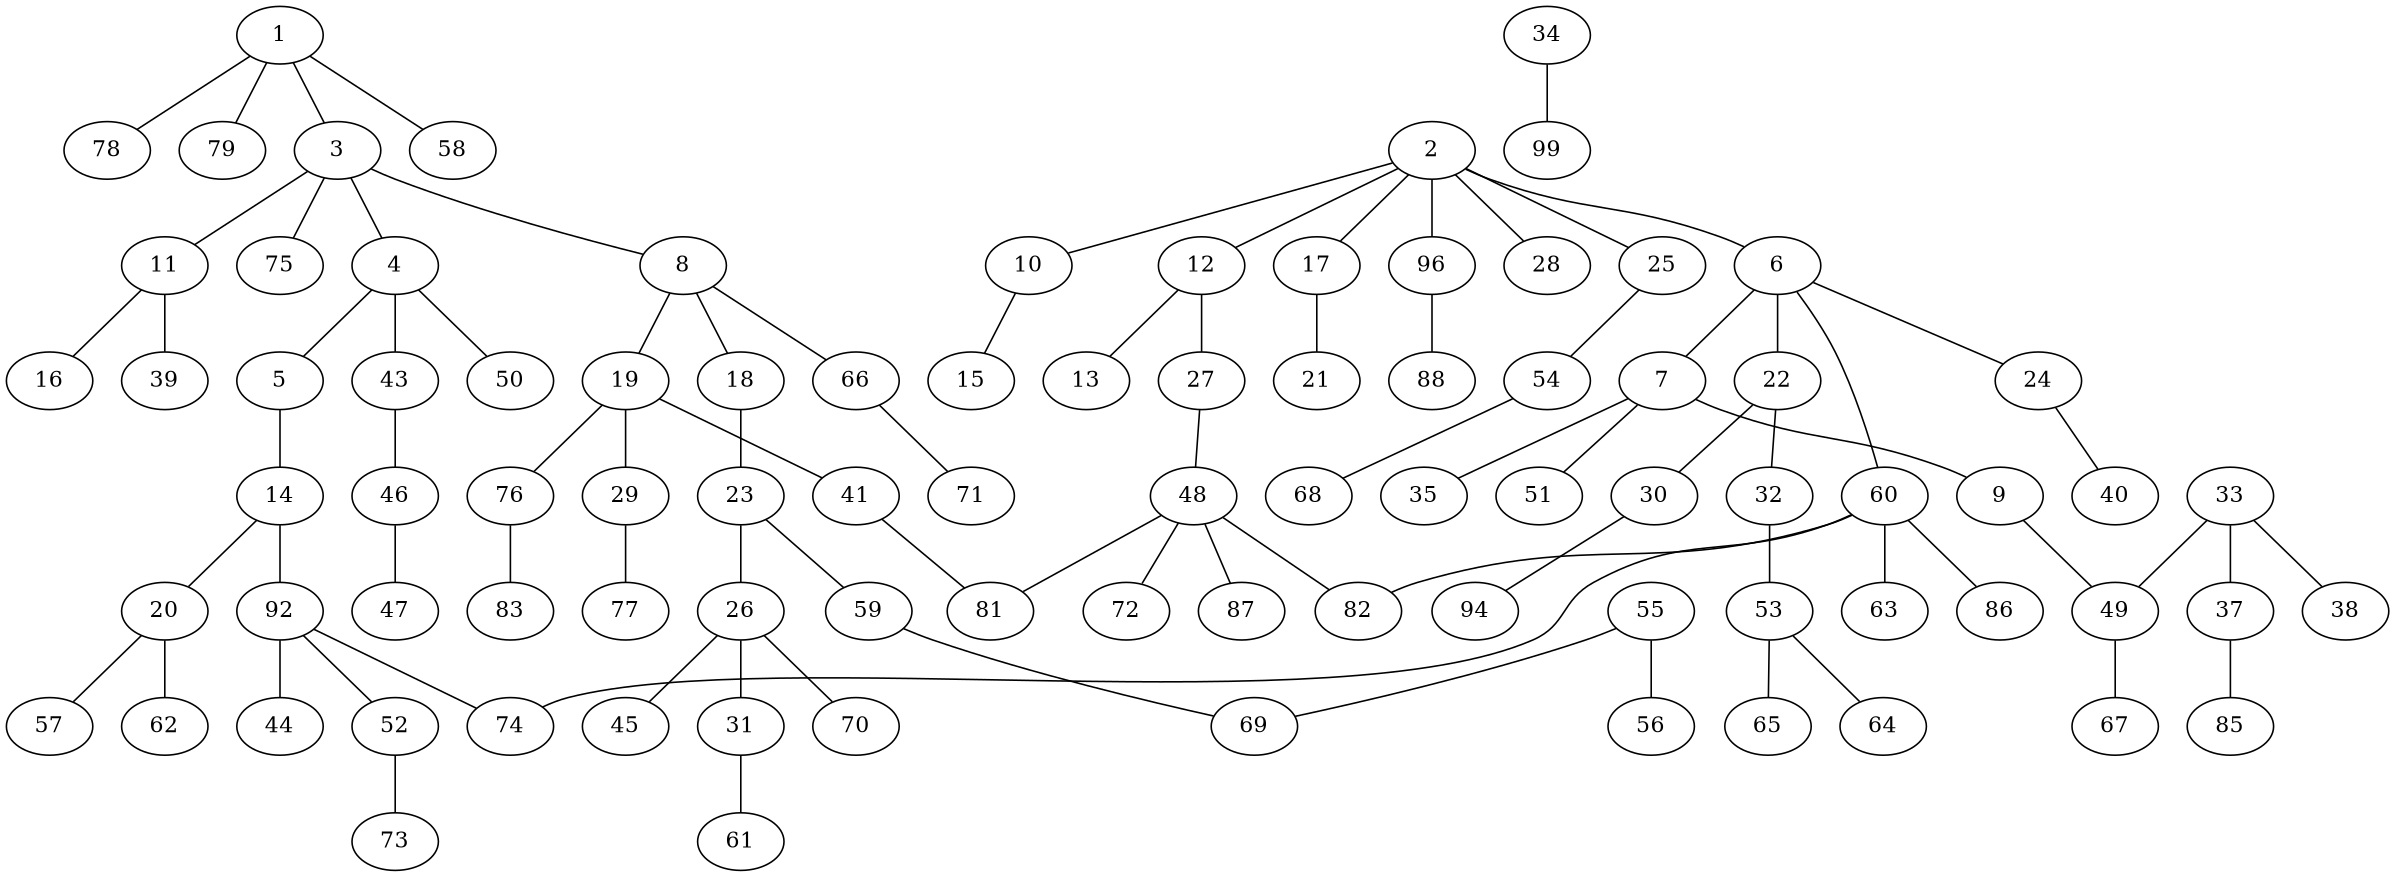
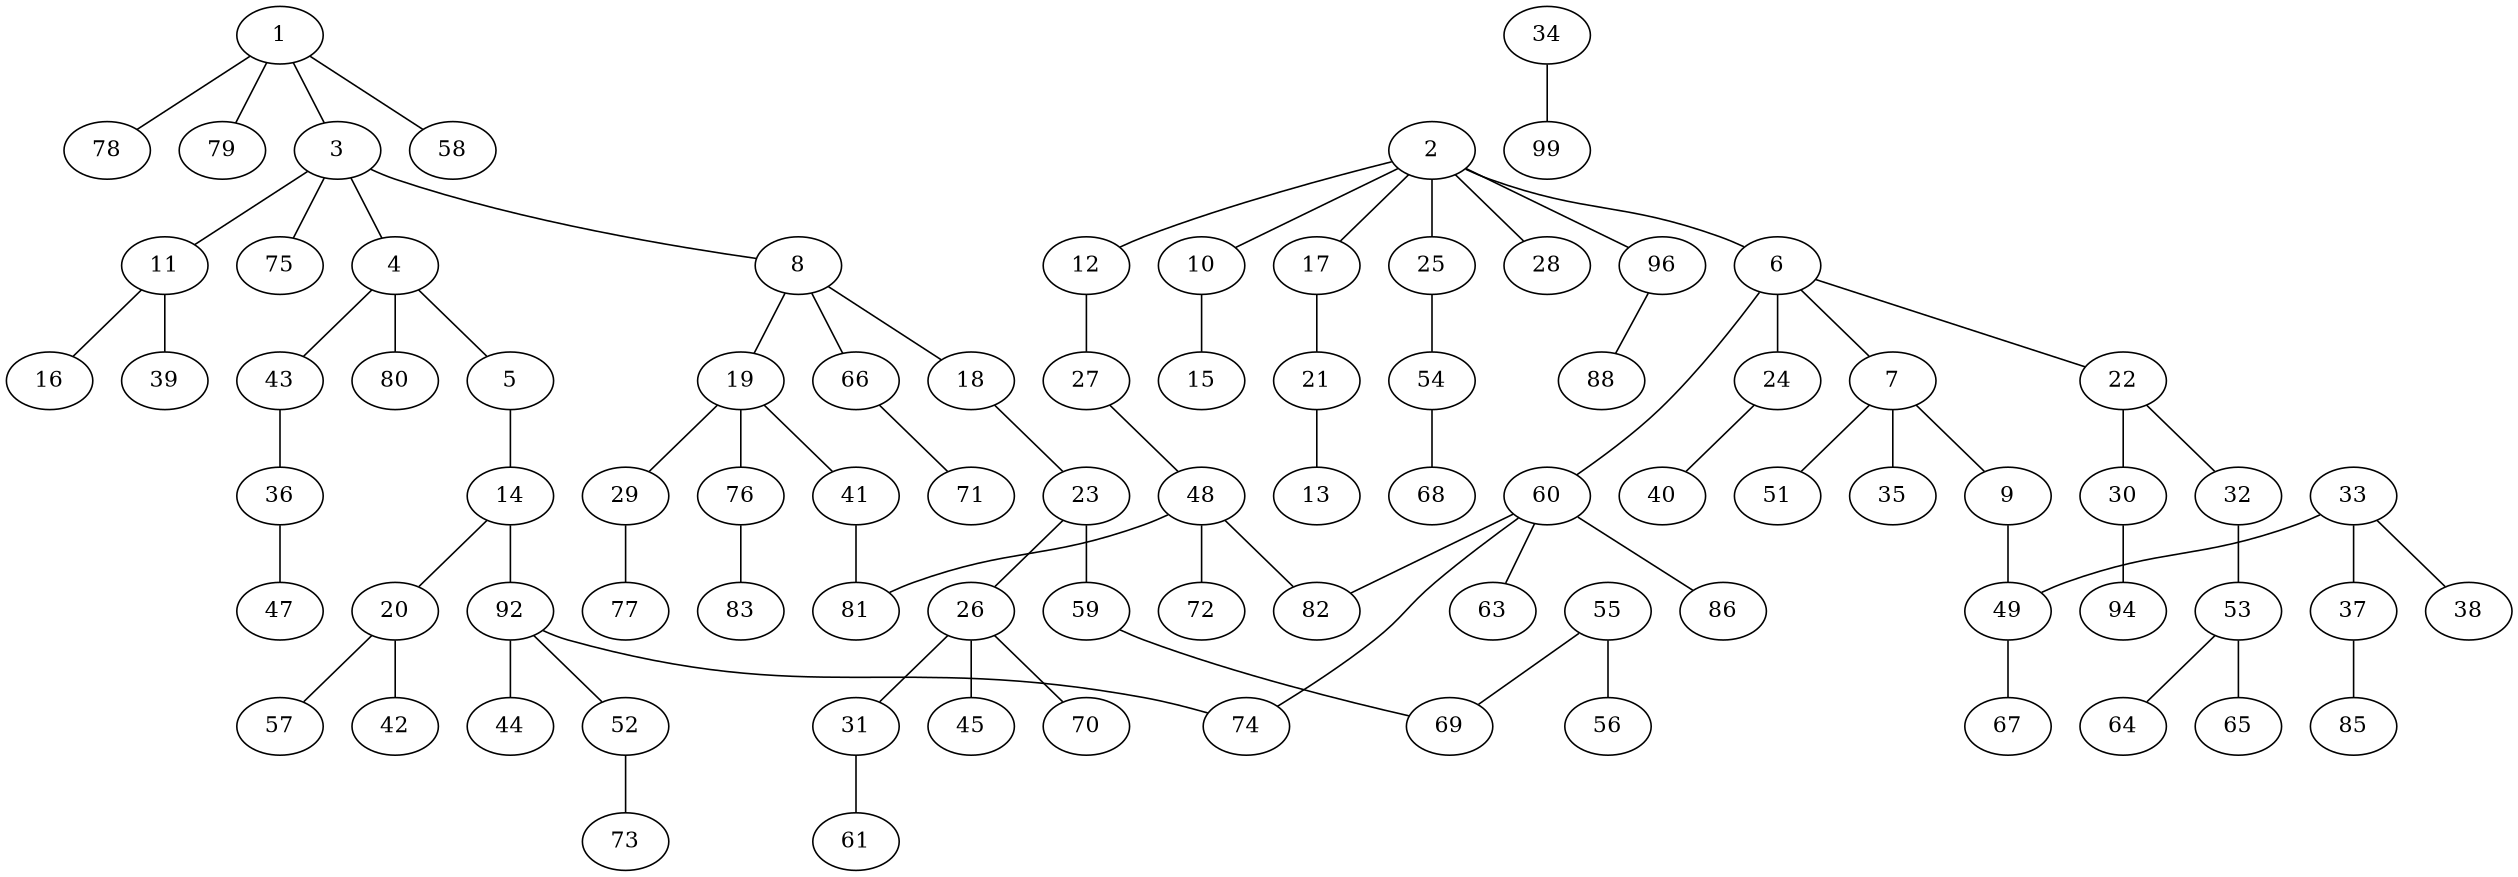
  graph {
    1
    3
    58
    78
    79
    2
    6
    10
    12
    17
    25
    28
    n13 [label=96]
    4
    8
    11
    75
    7
    22
    24
    60
    15
    13
    27
    21
    54
    88
    5
    43
-   80 [label=50]
+   80
    18
    19
    66
    16
    39
    9
    35
    51
    30
    32
    40
    82
    63
    86
    74
    48
    68
    14
-   46
+   46 [label=36]
    23
    29
    41
    76
    33
    49
    37
    38
    71
    20
    n60 [label=92]
    47
    57
-   62
+   62 [label=42]
    44
    52
    n66 [label=94]
    53
    67
    26
    59
    77
    81
    83
    85
    n75 [label=99]
    34
    72
-   87
    73
    31
    45
    70
    69
    64
    65
    61
    55
    56
    1 -- 3
    1 -- 58
    1 -- 78
    1 -- 79
    3 -- 4
    3 -- 8
    3 -- 11
    3 -- 75
    2 -- 6
    2 -- 10
    2 -- 12
    2 -- 17
    2 -- 25
    2 -- 28
    2 -- n13
    6 -- 7
    6 -- 22
    6 -- 24
    6 -- 60
    10 -- 15
-   12 -- 13
+   21 -- 13
    12 -- 27
    17 -- 21
    25 -- 54
    n13 -- 88
    4 -- 5
    4 -- 43
    4 -- 80
    8 -- 18
    8 -- 19
    8 -- 66
    11 -- 16
    11 -- 39
    7 -- 9
    7 -- 35
    7 -- 51
    22 -- 30
    22 -- 32
    24 -- 40
    60 -- 82
    60 -- 63
    60 -- 86
    60 -- 74
    27 -- 48
    54 -- 68
    5 -- 14
    43 -- 46
    18 -- 23
    19 -- 29
    19 -- 41
    19 -- 76
    66 -- 71
    9 -- 49
    30 -- n66
    32 -- 53
    48 -- 82
    48 -- 81
    48 -- 72
-   48 -- 87
    14 -- 20
    14 -- n60
    46 -- 47
    23 -- 26
    23 -- 59
    29 -- 77
    41 -- 81
    76 -- 83
    33 -- 49
    33 -- 37
    33 -- 38
    49 -- 67
    37 -- 85
    20 -- 57
    20 -- 62
    n60 -- 74
    n60 -- 44
    n60 -- 52
    52 -- 73
    53 -- 64
    53 -- 65
    26 -- 31
    26 -- 45
    26 -- 70
    59 -- 69
    34 -- n75
    31 -- 61
    55 -- 69
    55 -- 56
  }
